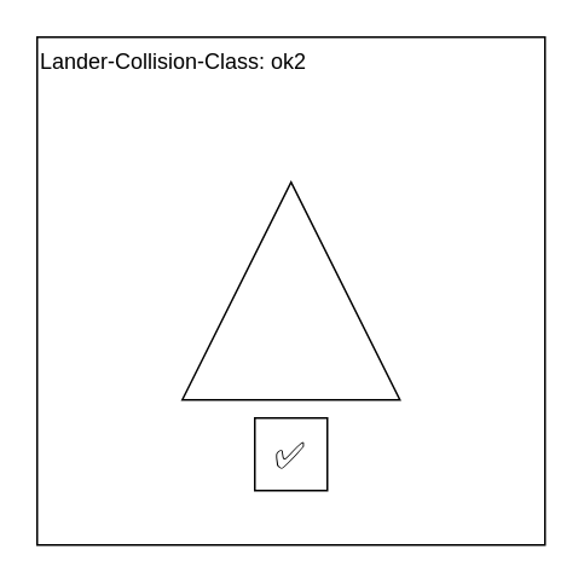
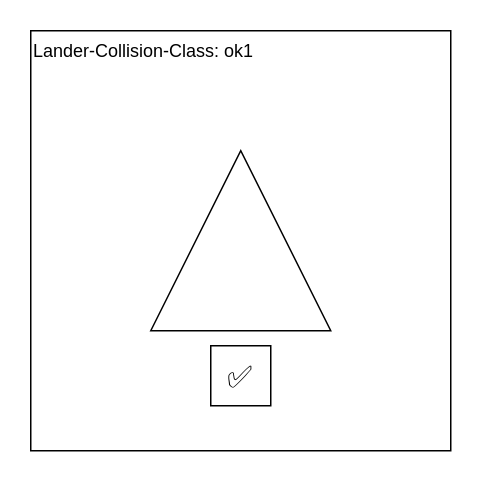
  <mxCell id="0" />
  <mxCell id="1" parent="0" />
- <mxCell id="2" value="Lander-Collision-Class: ok2&lt;div&gt;&lt;br&gt;&lt;/div&gt;" style="whiteSpace=wrap;html=1;aspect=fixed;align=left;verticalAlign=top;" parent="1" vertex="1"><mxGeometry x="20" y="20" width="280" height="280" as="geometry" /></mxCell>
+ <mxCell id="2" value="Lander-Collision-Class: ok1&lt;div&gt;&lt;br&gt;&lt;/div&gt;" style="whiteSpace=wrap;html=1;aspect=fixed;align=left;verticalAlign=top;" parent="1" vertex="1"><mxGeometry x="20" y="20" width="280" height="280" as="geometry" /></mxCell>
  <mxCell id="3" value="" style="triangle;whiteSpace=wrap;html=1;rotation=-90;" parent="1" vertex="1"><mxGeometry x="100" y="100" width="120" height="120" as="geometry" /></mxCell>
  <mxCell id="4" value="&lt;span style=&quot;font-size: 20px;&quot;&gt;✅&lt;/span&gt;" style="whiteSpace=wrap;html=1;aspect=fixed;" parent="1" vertex="1"><mxGeometry x="140" y="230" width="40" height="40" as="geometry" /></mxCell>
